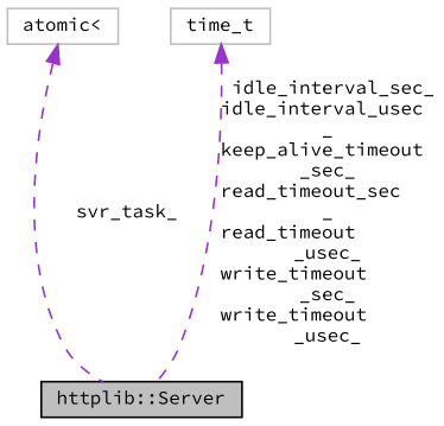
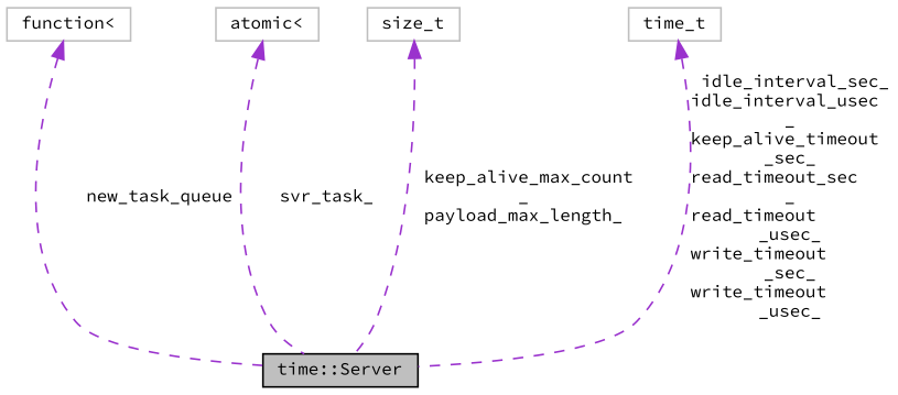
  digraph {
    fontname="Source Code Pro"
    node [color=grey75 fontname="Source Code Pro" fontsize=10 shape=record]
    edge [color=darkorchid3 dir=back fontname="Source Code Pro" fontsize=10 labelfontname=Helvetica labelfontsize=10 style=dashed]
-   n1 [color=black fillcolor=grey75 fontcolor=black height=0.2 label="httplib::Server" style=filled width=0.4]
+   n1 [color=black fillcolor=grey75 fontcolor=black height=0.2 label="time::Server" style=filled width=0.4]
+   n2 [height=0.2 label="function\<" width=0.4]
    n3 [height=0.2 label="atomic\<" width=0.4]
+   n4 [height=0.2 label=size_t width=0.4]
    n5 [height=0.2 label=time_t width=0.4]
+   n2 -> n1 [label=" new_task_queue"]
    n3 -> n1 [label=" svr_task_"]
+   n4 -> n1 [label=" keep_alive_max_count\l_\npayload_max_length_"]
    n5 -> n1 [label=" idle_interval_sec_\nidle_interval_usec\l_\nkeep_alive_timeout\l_sec_\nread_timeout_sec\l_\nread_timeout\l_usec_\nwrite_timeout\l_sec_\nwrite_timeout\l_usec_"]
  }
